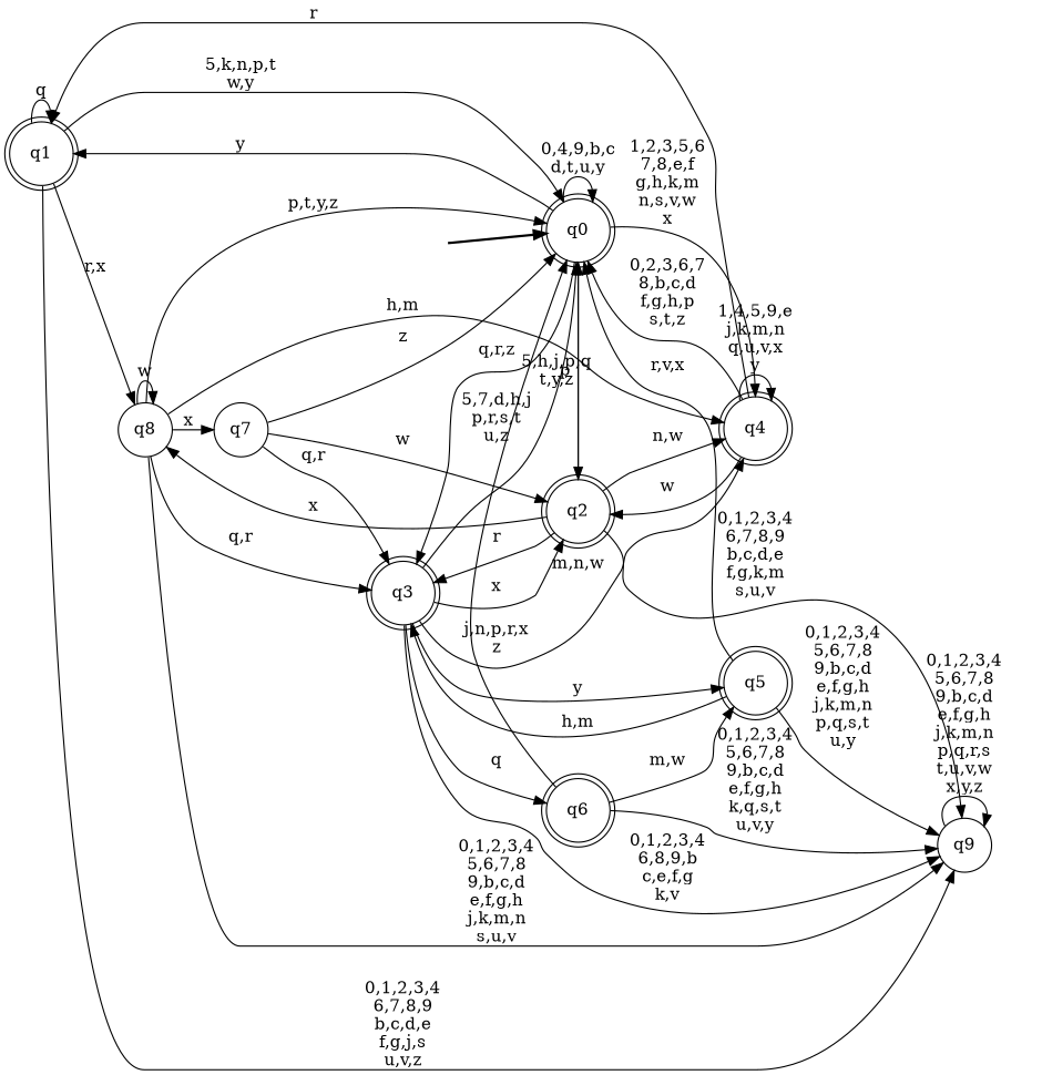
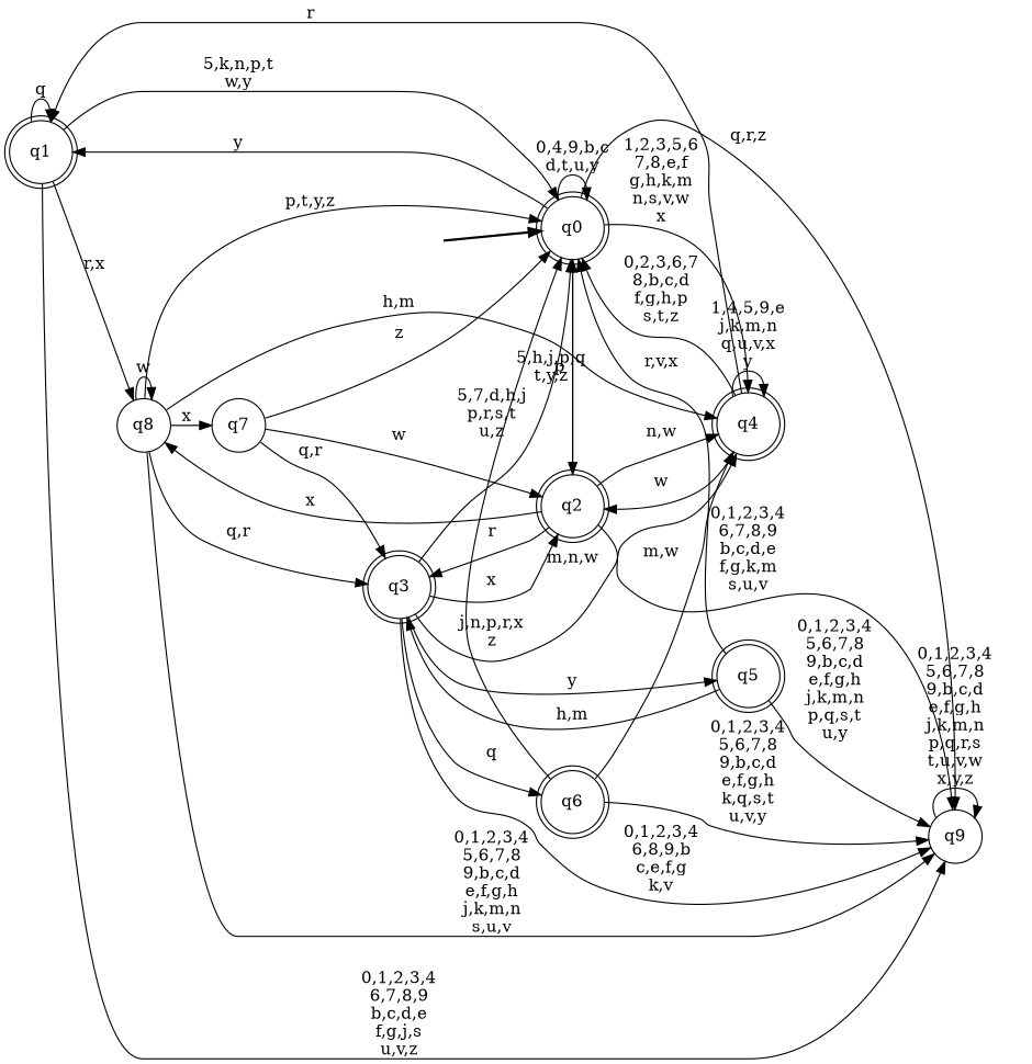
  digraph {
    rankdir=LR
    node [shape=doublecircle style="rounded,filled" color=black fillcolor=white]
    __start0 [height=0 shape=none style=invis width=0 color="" fillcolor=""]
    n2 [label=q0]
    n3 [label=q1]
    n4 [label=q2]
    n5 [label=q3]
    n6 [label=q4]
    n7 [label=q8 shape=circle style=filled]
    n8 [label=q9 shape=circle style=filled]
    n9 [label=q5]
    n10 [label=q6]
    n11 [label=q7 shape=circle style=filled]
    subgraph cluster_1 {
      nodesep=0.15
      ranksep=0.15
      style=invis
      __start0
      n2
    }
    __start0 -> n2 [penwidth=2]
    n2 -> n2 [label="0,4,9,b,c\nd,t,u,y"]
    n2 -> n3 [label=y]
    n2 -> n4 [label=p]
-   n2 -> n5 [label="q,r,z"]
+   n2 -> n8 [label="q,r,z"]
    n2 -> n6 [label="1,2,3,5,6\n7,8,e,f\ng,h,k,m\nn,s,v,w\nx"]
    n3 -> n2 [label="5,k,n,p,t\nw,y"]
    n3 -> n3 [label=q]
    n3 -> n7 [label="r,x"]
    n3 -> n8 [label="0,1,2,3,4\n6,7,8,9\nb,c,d,e\nf,g,j,s\nu,v,z"]
    n4 -> n2 [label="5,h,j,p,q\nt,y,z"]
    n4 -> n5 [label=r]
    n4 -> n6 [label="n,w"]
    n4 -> n7 [label=x]
    n4 -> n8 [label="0,1,2,3,4\n6,7,8,9\nb,c,d,e\nf,g,k,m\ns,u,v"]
    n5 -> n2 [label="5,7,d,h,j\np,r,s,t\nu,z"]
    n5 -> n4 [label=x]
    n5 -> n6 [label="m,n,w"]
    n5 -> n8 [label="0,1,2,3,4\n6,8,9,b\nc,e,f,g\nk,v"]
    n5 -> n9 [label=y]
    n5 -> n10 [label=q]
    n6 -> n2 [label="0,2,3,6,7\n8,b,c,d\nf,g,h,p\ns,t,z"]
    n6 -> n3 [label=r]
    n6 -> n4 [label=w]
    n6 -> n6 [label="1,4,5,9,e\nj,k,m,n\nq,u,v,x\ny"]
    n7 -> n2 [label="p,t,y,z"]
    n7 -> n5 [label="q,r"]
    n7 -> n6 [label="h,m"]
    n7 -> n7 [label=w]
    n7 -> n8 [label="0,1,2,3,4\n5,6,7,8\n9,b,c,d\ne,f,g,h\nj,k,m,n\ns,u,v"]
    n7 -> n11 [label=x]
    n8 -> n8 [label="0,1,2,3,4\n5,6,7,8\n9,b,c,d\ne,f,g,h\nj,k,m,n\np,q,r,s\nt,u,v,w\nx,y,z"]
    n9 -> n2 [label="r,v,x"]
    n9 -> n5 [label="h,m"]
    n9 -> n8 [label="0,1,2,3,4\n5,6,7,8\n9,b,c,d\ne,f,g,h\nj,k,m,n\np,q,s,t\nu,y"]
    n10 -> n2 [label="j,n,p,r,x\nz"]
-   n10 -> n9 [label="m,w"]
+   n10 -> n6 [label="m,w"]
    n10 -> n8 [label="0,1,2,3,4\n5,6,7,8\n9,b,c,d\ne,f,g,h\nk,q,s,t\nu,v,y"]
    n11 -> n2 [label=z]
    n11 -> n4 [label=w]
    n11 -> n5 [label="q,r"]
  }
